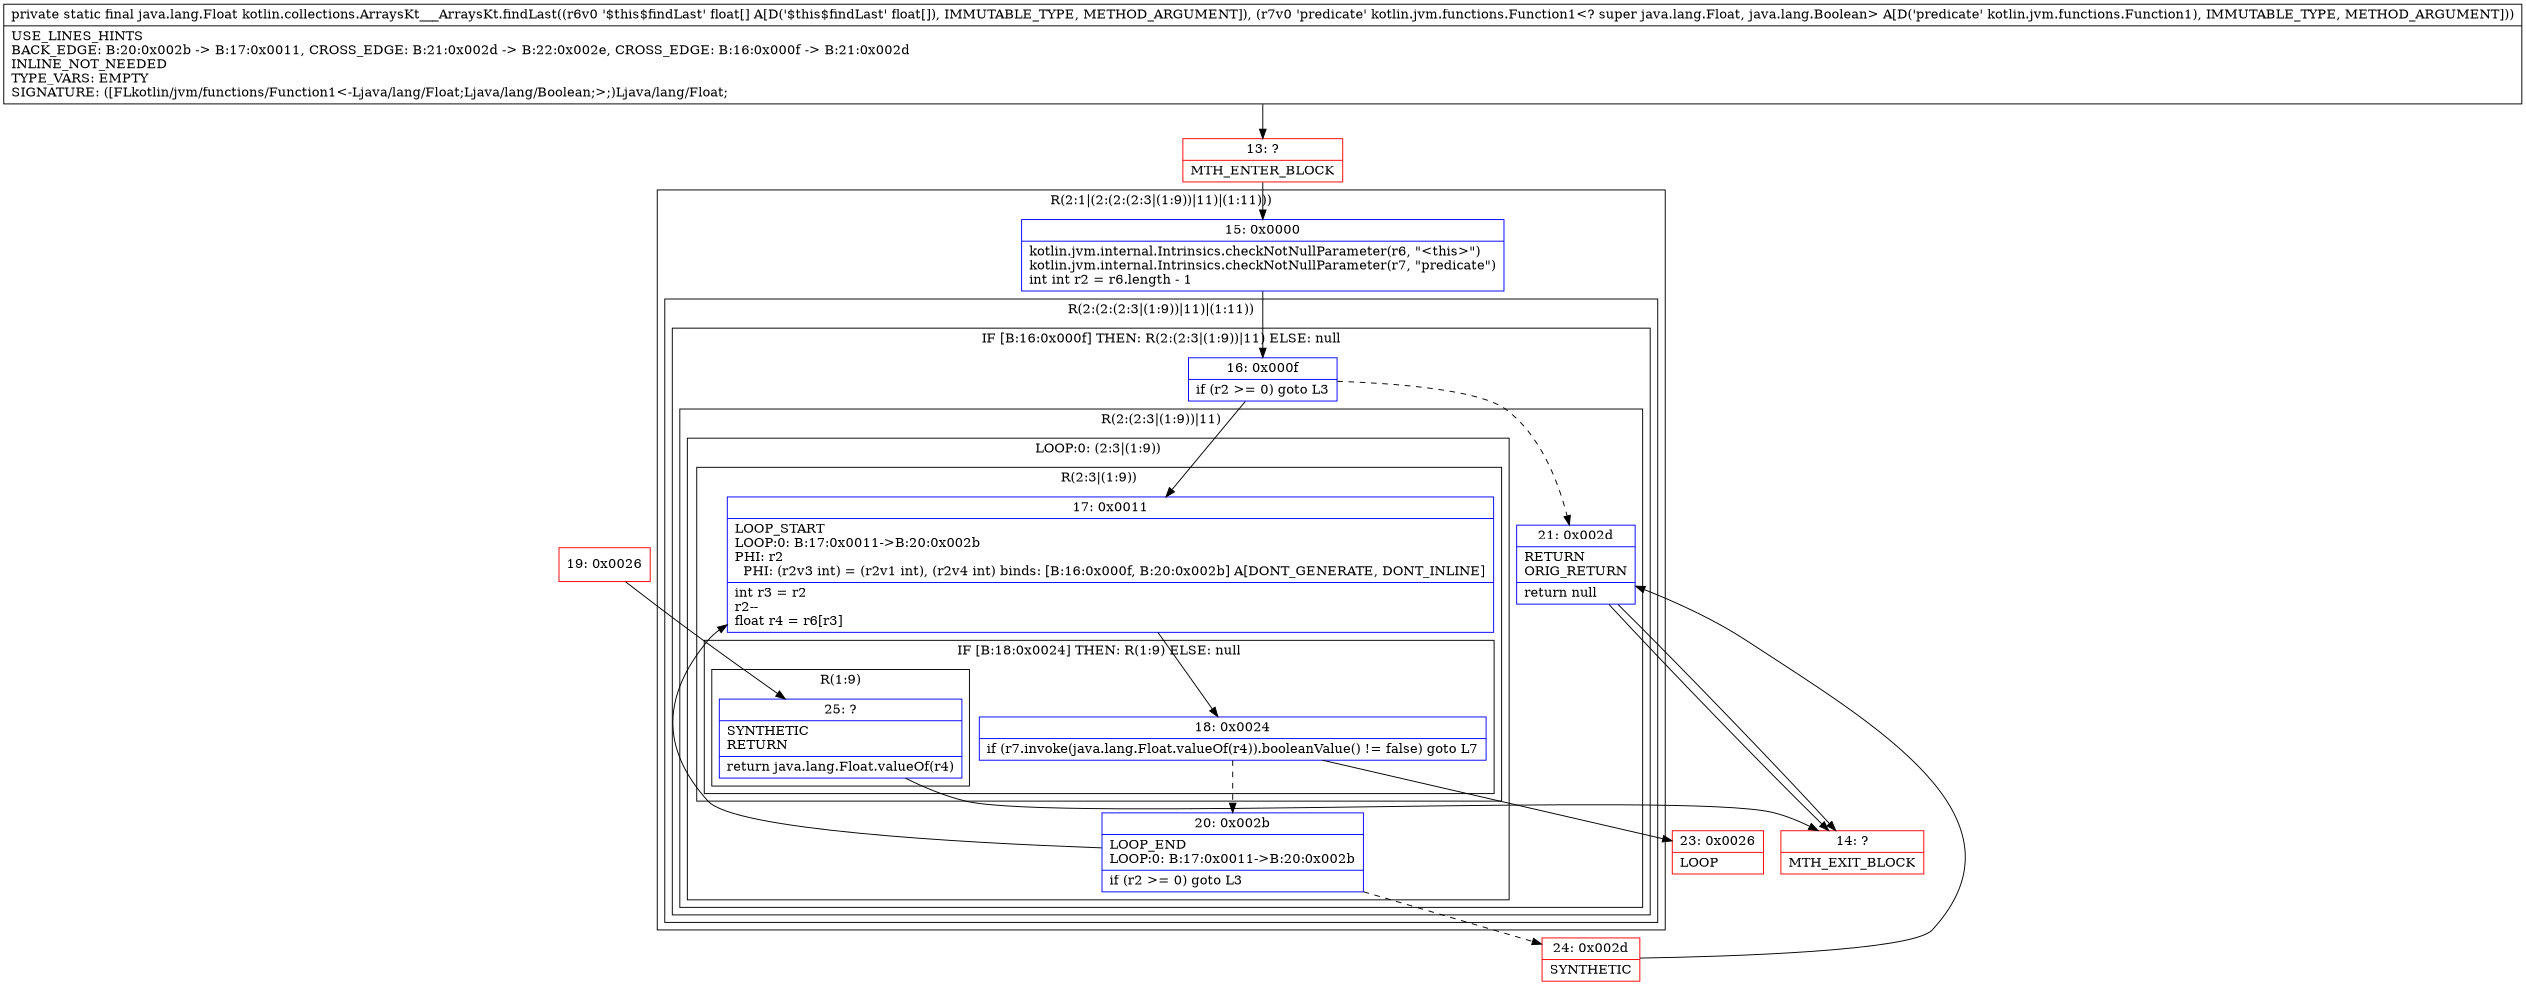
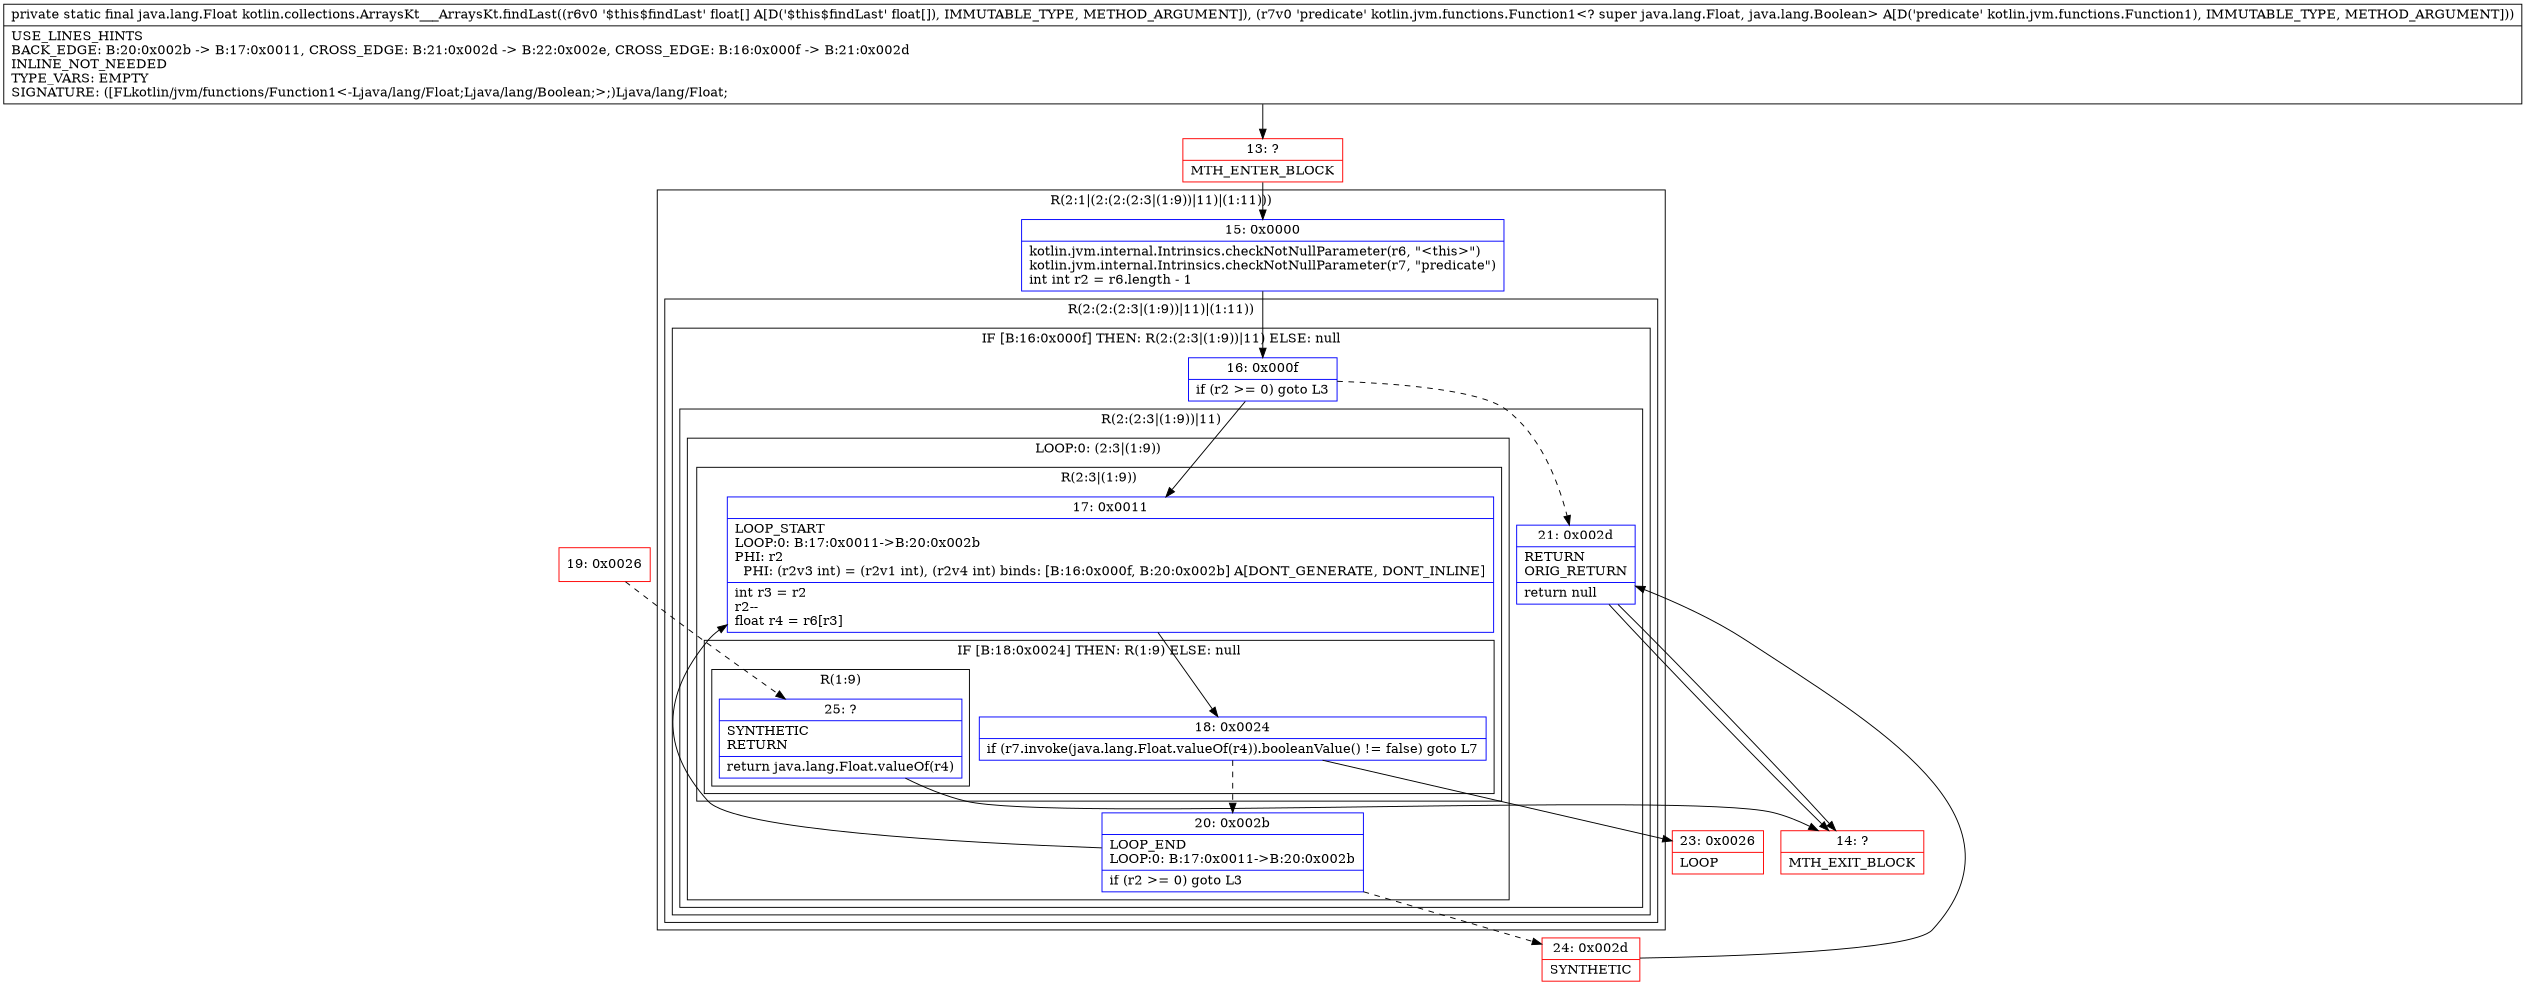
  digraph {
    node [color=blue shape=record]
    n1 [label="{25\:\ ?|SYNTHETIC\lRETURN\l|return java.lang.Float.valueOf(r4)\l}"]
    n2 [label="{18\:\ 0x0024|if (r7.invoke(java.lang.Float.valueOf(r4)).booleanValue() != false) goto L7\l}"]
    n3 [label="{17\:\ 0x0011|LOOP_START\lLOOP:0: B:17:0x0011\-\>B:20:0x002b\lPHI: r2 \l  PHI: (r2v3 int) = (r2v1 int), (r2v4 int) binds: [B:16:0x000f, B:20:0x002b] A[DONT_GENERATE, DONT_INLINE]\l|int r3 = r2\lr2\-\-\lfloat r4 = r6[r3]\l}"]
    n4 [label="{20\:\ 0x002b|LOOP_END\lLOOP:0: B:17:0x0011\-\>B:20:0x002b\l|if (r2 \>= 0) goto L3\l}"]
    n5 [label="{21\:\ 0x002d|RETURN\lORIG_RETURN\l|return null\l}"]
    n6 [label="{16\:\ 0x000f|if (r2 \>= 0) goto L3\l}"]
    n7 [label="{15\:\ 0x0000|kotlin.jvm.internal.Intrinsics.checkNotNullParameter(r6, \"\<this\>\")\lkotlin.jvm.internal.Intrinsics.checkNotNullParameter(r7, \"predicate\")\lint int r2 = r6.length \- 1\l}"]
    n8 [color=red label="{14\:\ ?|MTH_EXIT_BLOCK\l}"]
    n9 [color=red label="{23\:\ 0x0026|LOOP\l}"]
    n10 [color=red label="{24\:\ 0x002d|SYNTHETIC\l}"]
    n11 [color=red label="{13\:\ ?|MTH_ENTER_BLOCK\l}"]
    n12 [color=red label="{19\:\ 0x0026}"]
    n13 [label="{private static final java.lang.Float kotlin.collections.ArraysKt___ArraysKt.findLast((r6v0 '$this$findLast' float[] A[D('$this$findLast' float[]), IMMUTABLE_TYPE, METHOD_ARGUMENT]), (r7v0 'predicate' kotlin.jvm.functions.Function1\<? super java.lang.Float, java.lang.Boolean\> A[D('predicate' kotlin.jvm.functions.Function1), IMMUTABLE_TYPE, METHOD_ARGUMENT]))  | USE_LINES_HINTS\lBACK_EDGE: B:20:0x002b \-\> B:17:0x0011, CROSS_EDGE: B:21:0x002d \-\> B:22:0x002e, CROSS_EDGE: B:16:0x000f \-\> B:21:0x002d\lINLINE_NOT_NEEDED\lTYPE_VARS: EMPTY\lSIGNATURE: ([FLkotlin\/jvm\/functions\/Function1\<\-Ljava\/lang\/Float;Ljava\/lang\/Boolean;\>;)Ljava\/lang\/Float;\l}" color=""]
    subgraph cluster_1 {
      label="R(2:1|(2:(2:(2:3|(1:9))|11)|(1:11)))"
      n7
      subgraph cluster_2 {
        label="R(2:(2:(2:3|(1:9))|11)|(1:11))"
        subgraph cluster_3 {
          label="IF [B:16:0x000f] THEN: R(2:(2:3|(1:9))|11) ELSE: null"
          n6
          subgraph cluster_4 {
            label="R(2:(2:3|(1:9))|11)"
            n5
            subgraph cluster_5 {
              label="LOOP:0: (2:3|(1:9))"
              n4
              subgraph cluster_6 {
                label="R(2:3|(1:9))"
                n3
                subgraph cluster_7 {
                  label="IF [B:18:0x0024] THEN: R(1:9) ELSE: null"
                  n2
                  subgraph cluster_8 {
                    label="R(1:9)"
                    n1
                  }
                }
              }
            }
          }
        }
        subgraph cluster_9 {
          label="R(1:11)"
        }
      }
    }
    n1 -> n8
    n2 -> n4 [style=dashed]
    n2 -> n9
    n3 -> n2
    n4 -> n3
    n4 -> n10 [style=dashed]
    n5 -> n8
    n5 -> n8
    n6 -> n3
    n6 -> n5 [style=dashed]
    n7 -> n6
    n10 -> n5
    n11 -> n7
-   n12 -> n1
+   n12 -> n1 [style=dashed]
    n13 -> n11
  }
